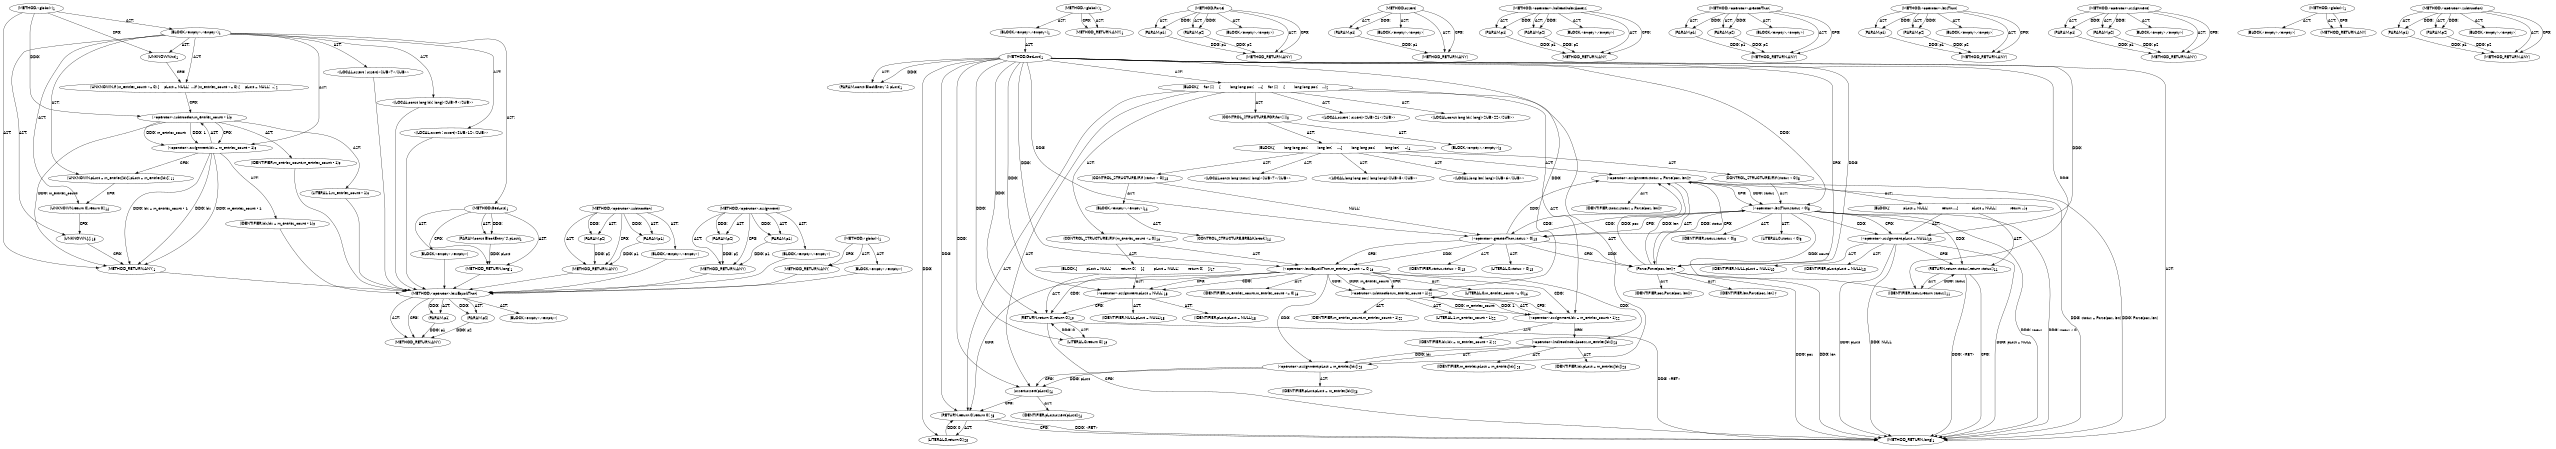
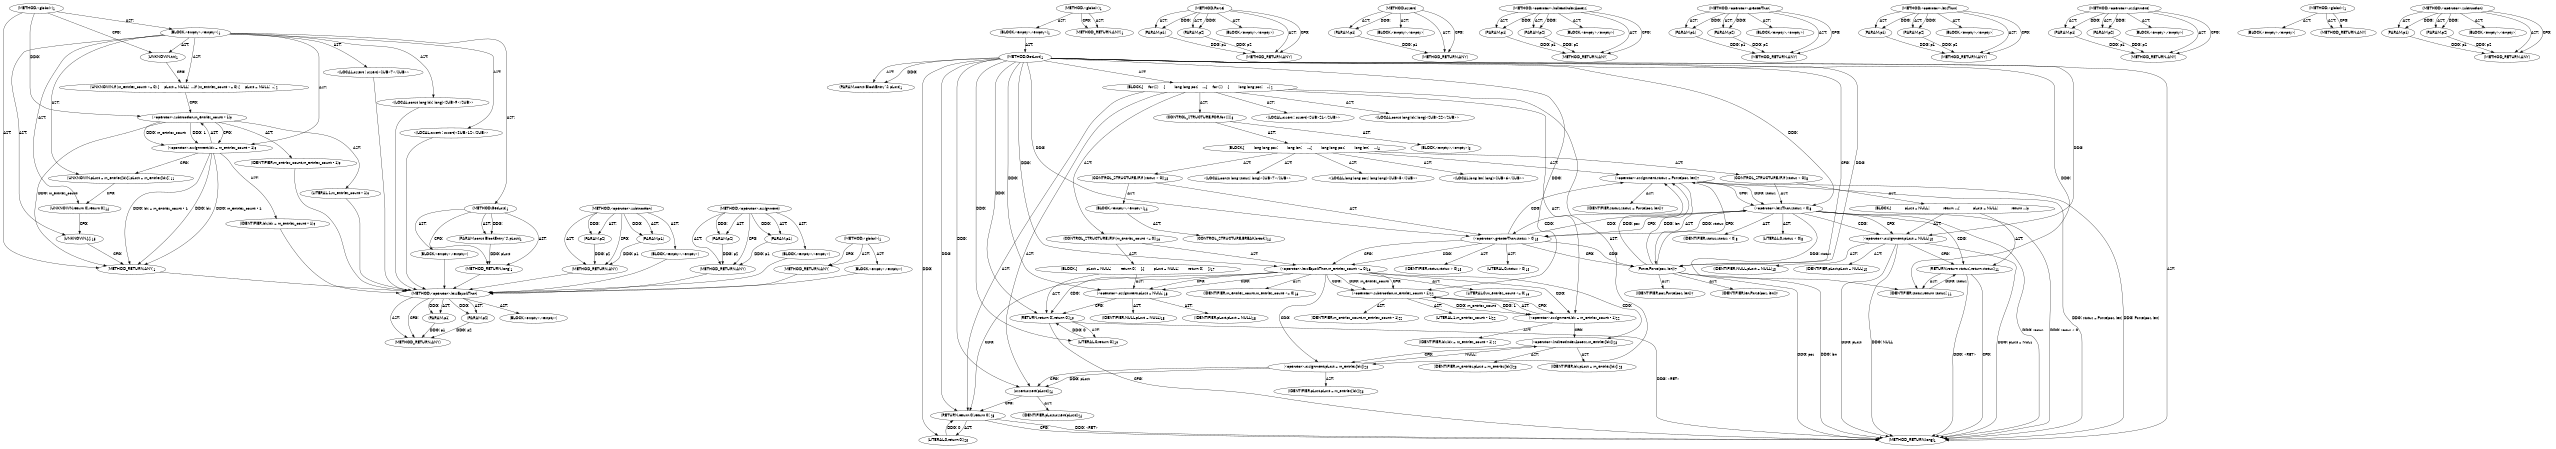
  digraph {
    fontname=Lato
    node [fontname=Lato]
    edge [fontname=Lato]
    n1 [label=<(METHOD,&lt;operator&gt;.lessEqualsThan)>]
    n2 [label=<(PARAM,p1)>]
    n3 [label=<(PARAM,p2)>]
    n4 [label=<(BLOCK,&lt;empty&gt;,&lt;empty&gt;)>]
    n5 [label=<(METHOD_RETURN,ANY)>]
    n6 [label=<(METHOD,&lt;global&gt;)<SUB>1</SUB>>]
    n7 [label=<(BLOCK,&lt;empty&gt;,&lt;empty&gt;)<SUB>1</SUB>>]
    n8 [label=<(METHOD_RETURN,ANY)<SUB>1</SUB>>]
    n9 [label=<(METHOD,GetLast)<SUB>1</SUB>>]
    n10 [label=<(PARAM,const BlockEntry*&amp; pLast)<SUB>1</SUB>>]
    n11 [label=<(BLOCK,{     for (;;)     {         long long pos;    ...,{     for (;;)     {         long long pos;    ...)<SUB>2</SUB>>]
    n12 [label=<(Parse,Parse(pos, len))<SUB>7</SUB>>]
    n13 [label=<(&lt;operator&gt;.lessThan,status &lt; 0)<SUB>8</SUB>>]
    n14 [label=<(&lt;operator&gt;.assignment,pLast = NULL)<SUB>10</SUB>>]
    n15 [label=<(IDENTIFIER,status,return status;)<SUB>11</SUB>>]
    n16 [label=<(&lt;operator&gt;.greaterThan,status &gt; 0)<SUB>13</SUB>>]
    n17 [label=<(&lt;operator&gt;.lessEqualsThan,m_entries_count &lt;= 0)<SUB>16</SUB>>]
    n18 [label=<(&lt;operator&gt;.assignment,pLast = NULL)<SUB>18</SUB>>]
    n19 [label=<(RETURN,return 0;,return 0;)<SUB>19</SUB>>]
    n20 [label=<(LITERAL,0,return 0;)<SUB>19</SUB>>]
    n21 [label=<(&lt;operator&gt;.subtraction,m_entries_count - 1)<SUB>22</SUB>>]
    n22 [label=<(assert,assert(pLast))<SUB>24</SUB>>]
    n23 [label=<(RETURN,return 0;,return 0;)<SUB>25</SUB>>]
    n24 [label=<(LITERAL,0,return 0;)<SUB>25</SUB>>]
    n25 [label=<(METHOD_RETURN,long)<SUB>1</SUB>>]
    n26 [label=<(CONTROL_STRUCTURE,FOR,for (;;))<SUB>3</SUB>>]
    n27 [label=<(CONTROL_STRUCTURE,IF,if (m_entries_count &lt;= 0))<SUB>16</SUB>>]
    n28 [label="<(LOCAL,assert : assert)<SUB>21</SUB>>"]
    n29 [label="<(LOCAL,const long idx: long)<SUB>22</SUB>>"]
    n30 [label=<(&lt;operator&gt;.assignment,idx = m_entries_count - 1)<SUB>22</SUB>>]
    n31 [label=<(&lt;operator&gt;.assignment,pLast = m_entries[idx])<SUB>23</SUB>>]
    n32 [label=<(&lt;operator&gt;.assignment,status = Parse(pos, len))<SUB>7</SUB>>]
    n33 [label=<(IDENTIFIER,pos,Parse(pos, len))<SUB>7</SUB>>]
    n34 [label=<(IDENTIFIER,len,Parse(pos, len))<SUB>7</SUB>>]
    n35 [label=<(IDENTIFIER,status,status &lt; 0)<SUB>8</SUB>>]
    n36 [label=<(LITERAL,0,status &lt; 0)<SUB>8</SUB>>]
    n37 [label=<(RETURN,return status;,return status;)<SUB>11</SUB>>]
    n38 [label=<(IDENTIFIER,pLast,pLast = NULL)<SUB>10</SUB>>]
    n39 [label=<(IDENTIFIER,NULL,pLast = NULL)<SUB>10</SUB>>]
    n40 [label=<(IDENTIFIER,status,status &gt; 0)<SUB>13</SUB>>]
    n41 [label=<(LITERAL,0,status &gt; 0)<SUB>13</SUB>>]
    n42 [label=<(IDENTIFIER,m_entries_count,m_entries_count &lt;= 0)<SUB>16</SUB>>]
    n43 [label=<(LITERAL,0,m_entries_count &lt;= 0)<SUB>16</SUB>>]
    n44 [label=<(&lt;operator&gt;.indirectIndexAccess,m_entries[idx])<SUB>23</SUB>>]
    n45 [label=<(IDENTIFIER,pLast,pLast = NULL)<SUB>18</SUB>>]
    n46 [label=<(IDENTIFIER,NULL,pLast = NULL)<SUB>18</SUB>>]
    n47 [label=<(IDENTIFIER,m_entries_count,m_entries_count - 1)<SUB>22</SUB>>]
    n48 [label=<(LITERAL,1,m_entries_count - 1)<SUB>22</SUB>>]
    n49 [label=<(IDENTIFIER,pLast,assert(pLast))<SUB>24</SUB>>]
    n50 [label=<(BLOCK,&lt;empty&gt;,&lt;empty&gt;)<SUB>3</SUB>>]
    n51 [label=<(BLOCK,{         long long pos;         long len;     ...,{         long long pos;         long len;     ...)<SUB>4</SUB>>]
    n52 [label=<(BLOCK,{         pLast = NULL;         return 0;     },{         pLast = NULL;         return 0;     })<SUB>17</SUB>>]
    n53 [label=<(IDENTIFIER,idx,idx = m_entries_count - 1)<SUB>22</SUB>>]
    n54 [label=<(IDENTIFIER,pLast,pLast = m_entries[idx])<SUB>23</SUB>>]
    n55 [label="<(LOCAL,long long pos: long long)<SUB>5</SUB>>"]
    n56 [label="<(LOCAL,long len: long)<SUB>6</SUB>>"]
    n57 [label="<(LOCAL,const long status: long)<SUB>7</SUB>>"]
    n58 [label=<(CONTROL_STRUCTURE,IF,if (status &lt; 0))<SUB>8</SUB>>]
    n59 [label=<(CONTROL_STRUCTURE,IF,if (status &gt; 0))<SUB>13</SUB>>]
    n60 [label=<(IDENTIFIER,status,status = Parse(pos, len))<SUB>7</SUB>>]
    n61 [label=<(BLOCK,{             pLast = NULL;             return ...,{             pLast = NULL;             return ...)<SUB>9</SUB>>]
    n62 [label=<(BLOCK,&lt;empty&gt;,&lt;empty&gt;)<SUB>14</SUB>>]
    n63 [label=<(CONTROL_STRUCTURE,BREAK,break;)<SUB>14</SUB>>]
    n64 [label=<(IDENTIFIER,m_entries,pLast = m_entries[idx])<SUB>23</SUB>>]
    n65 [label=<(IDENTIFIER,idx,pLast = m_entries[idx])<SUB>23</SUB>>]
    n66 [label=<(METHOD,Parse)>]
    n67 [label=<(PARAM,p1)>]
    n68 [label=<(PARAM,p2)>]
    n69 [label=<(BLOCK,&lt;empty&gt;,&lt;empty&gt;)>]
    n70 [label=<(METHOD_RETURN,ANY)>]
    n71 [label=<(METHOD,assert)>]
    n72 [label=<(PARAM,p1)>]
    n73 [label=<(BLOCK,&lt;empty&gt;,&lt;empty&gt;)>]
    n74 [label=<(METHOD_RETURN,ANY)>]
    n75 [label=<(METHOD,&lt;operator&gt;.indirectIndexAccess)>]
    n76 [label=<(PARAM,p1)>]
    n77 [label=<(PARAM,p2)>]
    n78 [label=<(BLOCK,&lt;empty&gt;,&lt;empty&gt;)>]
    n79 [label=<(METHOD_RETURN,ANY)>]
    n80 [label=<(METHOD,&lt;operator&gt;.greaterThan)>]
    n81 [label=<(PARAM,p1)>]
    n82 [label=<(PARAM,p2)>]
    n83 [label=<(BLOCK,&lt;empty&gt;,&lt;empty&gt;)>]
    n84 [label=<(METHOD_RETURN,ANY)>]
    n85 [label=<(METHOD,&lt;operator&gt;.lessThan)>]
    n86 [label=<(PARAM,p1)>]
    n87 [label=<(PARAM,p2)>]
    n88 [label=<(BLOCK,&lt;empty&gt;,&lt;empty&gt;)>]
    n89 [label=<(METHOD_RETURN,ANY)>]
    n90 [label=<(METHOD,&lt;operator&gt;.assignment)>]
    n91 [label=<(PARAM,p1)>]
    n92 [label=<(PARAM,p2)>]
    n93 [label=<(BLOCK,&lt;empty&gt;,&lt;empty&gt;)>]
    n94 [label=<(METHOD_RETURN,ANY)>]
    n95 [label=<(METHOD,&lt;global&gt;)<SUB>1</SUB>>]
    n96 [label=<(BLOCK,&lt;empty&gt;,&lt;empty&gt;)>]
    n97 [label=<(METHOD_RETURN,ANY)>]
    n98 [label=<(METHOD,&lt;operator&gt;.subtraction)>]
    n99 [label=<(PARAM,p1)>]
    n100 [label=<(PARAM,p2)>]
    n101 [label=<(BLOCK,&lt;empty&gt;,&lt;empty&gt;)>]
    n102 [label=<(METHOD_RETURN,ANY)>]
    n103 [label=<(METHOD,&lt;global&gt;)<SUB>1</SUB>>]
    n104 [label=<(BLOCK,&lt;empty&gt;,&lt;empty&gt;)<SUB>1</SUB>>]
    n105 [label=<(UNKNOWN,t,t)<SUB>1</SUB>>]
    n106 [label=<(&lt;operator&gt;.subtraction,m_entries_count - 1)<SUB>9</SUB>>]
    n107 [label=<(METHOD_RETURN,ANY)<SUB>1</SUB>>]
    n108 [label=<(METHOD,GetLast)<SUB>1</SUB>>]
    n109 [label=<(UNKNOWN,if (m_entries_count &lt;= 0) {     pLast = NULL;  ...,if (m_entries_count &lt;= 0) {     pLast = NULL;  ...)<SUB>2</SUB>>]
    n110 [label="<(LOCAL,assert : assert)<SUB>7</SUB>>"]
    n111 [label="<(LOCAL,const long idx: long)<SUB>9</SUB>>"]
    n112 [label=<(&lt;operator&gt;.assignment,idx = m_entries_count - 1)<SUB>9</SUB>>]
    n113 [label=<(UNKNOWN,pLast = m_entries[idx];,pLast = m_entries[idx];)<SUB>11</SUB>>]
    n114 [label="<(LOCAL,assert : assert)<SUB>12</SUB>>"]
    n115 [label=<(UNKNOWN,return 0;,return 0;)<SUB>14</SUB>>]
    n116 [label=<(UNKNOWN,},})<SUB>15</SUB>>]
    n117 [label=<(IDENTIFIER,m_entries_count,m_entries_count - 1)<SUB>9</SUB>>]
    n118 [label=<(LITERAL,1,m_entries_count - 1)<SUB>9</SUB>>]
    n119 [label=<(PARAM,const BlockEntry*&amp; pLast)<SUB>1</SUB>>]
    n120 [label=<(BLOCK,&lt;empty&gt;,&lt;empty&gt;)>]
    n121 [label=<(METHOD_RETURN,long)<SUB>1</SUB>>]
    n122 [label=<(IDENTIFIER,idx,idx = m_entries_count - 1)<SUB>9</SUB>>]
    n123 [label=<(METHOD,&lt;operator&gt;.subtraction)>]
    n124 [label=<(PARAM,p1)>]
    n125 [label=<(PARAM,p2)>]
    n126 [label=<(BLOCK,&lt;empty&gt;,&lt;empty&gt;)>]
    n127 [label=<(METHOD_RETURN,ANY)>]
    n128 [label=<(METHOD,&lt;operator&gt;.assignment)>]
    n129 [label=<(PARAM,p1)>]
    n130 [label=<(PARAM,p2)>]
    n131 [label=<(BLOCK,&lt;empty&gt;,&lt;empty&gt;)>]
    n132 [label=<(METHOD_RETURN,ANY)>]
    n133 [label=<(METHOD,&lt;global&gt;)<SUB>1</SUB>>]
    n134 [label=<(BLOCK,&lt;empty&gt;,&lt;empty&gt;)>]
    n135 [label=<(METHOD_RETURN,ANY)>]
    n1 -> n2 [label="AST: "]
    n1 -> n2 [label="DDG: "]
    n1 -> n3 [label="AST: "]
    n1 -> n3 [label="DDG: "]
    n1 -> n4 [label="AST: "]
    n1 -> n5 [label="AST: "]
    n1 -> n5 [label="CFG: "]
    n2 -> n5 [label="DDG: p1"]
    n3 -> n5 [label="DDG: p2"]
    n6 -> n7 [label="AST: "]
    n6 -> n8 [label="AST: "]
    n6 -> n8 [label="CFG: "]
    n7 -> n9 [label="AST: "]
    n9 -> n10 [label="AST: "]
    n9 -> n10 [label="DDG: "]
    n9 -> n11 [label="AST: "]
    n9 -> n12 [label="CFG: "]
    n9 -> n12 [label="DDG: "]
    n9 -> n13 [label="DDG: "]
    n9 -> n14 [label="DDG: "]
    n9 -> n15 [label="DDG: "]
    n9 -> n16 [label="DDG: "]
    n9 -> n17 [label="DDG: "]
    n9 -> n18 [label="DDG: "]
    n9 -> n19 [label="DDG: "]
    n9 -> n20 [label="DDG: "]
    n9 -> n21 [label="DDG: "]
    n9 -> n22 [label="DDG: "]
    n9 -> n23 [label="DDG: "]
    n9 -> n24 [label="DDG: "]
    n9 -> n25 [label="AST: "]
    n11 -> n22 [label="AST: "]
    n11 -> n23 [label="AST: "]
    n11 -> n26 [label="AST: "]
    n11 -> n27 [label="AST: "]
    n11 -> n28 [label="AST: "]
    n11 -> n29 [label="AST: "]
    n11 -> n30 [label="AST: "]
    n11 -> n31 [label="AST: "]
    n12 -> n25 [label="DDG: pos"]
    n12 -> n25 [label="DDG: len"]
    n12 -> n32 [label="CFG: "]
    n12 -> n32 [label="DDG: pos"]
    n12 -> n32 [label="DDG: len"]
    n12 -> n33 [label="AST: "]
    n12 -> n34 [label="AST: "]
    n13 -> n14 [label="CFG: "]
    n13 -> n14 [label="CDG: "]
-   n13 -> n15 [label="DDG: count"]
+   n13 -> n15 [label="DDG: status"]
    n13 -> n16 [label="CFG: "]
    n13 -> n16 [label="DDG: status"]
    n13 -> n16 [label="CDG: "]
    n13 -> n25 [label="DDG: status"]
    n13 -> n25 [label="DDG: status &lt; 0"]
    n13 -> n35 [label="AST: "]
    n13 -> n36 [label="AST: "]
    n13 -> n37 [label="CDG: "]
    n14 -> n25 [label="DDG: pLast"]
    n14 -> n25 [label="DDG: NULL"]
    n14 -> n25 [label="DDG: pLast = NULL"]
    n14 -> n37 [label="CFG: "]
    n14 -> n38 [label="AST: "]
    n14 -> n39 [label="AST: "]
    n15 -> n37 [label="DDG: status"]
    n16 -> n12 [label="CFG: "]
    n16 -> n12 [label="CDG: "]
    n16 -> n13 [label="CDG: "]
    n16 -> n17 [label="CFG: "]
    n16 -> n17 [label="CDG: "]
    n16 -> n32 [label="CDG: "]
    n16 -> n40 [label="AST: "]
    n16 -> n41 [label="AST: "]
    n17 -> n18 [label="CFG: "]
    n17 -> n18 [label="CDG: "]
    n17 -> n19 [label="CDG: "]
    n17 -> n21 [label="CFG: "]
    n17 -> n21 [label="DDG: m_entries_count"]
    n17 -> n21 [label="CDG: "]
    n17 -> n23 [label="CDG: "]
    n17 -> n30 [label="CDG: "]
    n17 -> n31 [label="CDG: "]
    n17 -> n42 [label="AST: "]
    n17 -> n43 [label="AST: "]
    n17 -> n44 [label="CDG: "]
    n18 -> n19 [label="CFG: "]
    n18 -> n45 [label="AST: "]
    n18 -> n46 [label="AST: "]
    n19 -> n20 [label="AST: "]
    n19 -> n25 [label="CFG: "]
    n19 -> n25 [label="DDG: &lt;RET&gt;"]
    n20 -> n19 [label="DDG: 0"]
    n21 -> n30 [label="CFG: "]
    n21 -> n30 [label="DDG: m_entries_count"]
    n21 -> n30 [label="DDG: 1"]
    n21 -> n47 [label="AST: "]
    n21 -> n48 [label="AST: "]
    n22 -> n23 [label="CFG: "]
    n22 -> n49 [label="AST: "]
    n23 -> n24 [label="AST: "]
    n23 -> n25 [label="CFG: "]
    n23 -> n25 [label="DDG: &lt;RET&gt;"]
    n24 -> n23 [label="DDG: 0"]
    n26 -> n50 [label="AST: "]
    n26 -> n51 [label="AST: "]
    n27 -> n17 [label="AST: "]
    n27 -> n52 [label="AST: "]
    n30 -> n21 [label="AST: "]
    n30 -> n44 [label="CFG: "]
    n30 -> n53 [label="AST: "]
    n31 -> n22 [label="CFG: "]
    n31 -> n22 [label="DDG: pLast"]
-   n31 -> n44 [label="AST: "]
+   n31 -> n44 [label="NULL: "]
    n31 -> n54 [label="AST: "]
    n32 -> n12 [label="AST: "]
    n32 -> n13 [label="CFG: "]
    n32 -> n13 [label="DDG: status"]
    n32 -> n25 [label="DDG: Parse(pos, len)"]
    n32 -> n25 [label="DDG: status = Parse(pos, len)"]
    n32 -> n60 [label="AST: "]
    n37 -> n15 [label="AST: "]
    n37 -> n25 [label="CFG: "]
    n37 -> n25 [label="DDG: &lt;RET&gt;"]
-   n44 -> n31 [label="DDG: idx"]
+   n44 -> n31 [label="CFG: "]
    n44 -> n64 [label="AST: "]
    n44 -> n65 [label="AST: "]
    n51 -> n32 [label="AST: "]
    n51 -> n55 [label="AST: "]
    n51 -> n56 [label="AST: "]
    n51 -> n57 [label="AST: "]
    n51 -> n58 [label="AST: "]
    n51 -> n59 [label="AST: "]
    n52 -> n18 [label="AST: "]
    n52 -> n19 [label="AST: "]
    n58 -> n13 [label="AST: "]
    n58 -> n61 [label="AST: "]
-   n59 -> n16 [label="NULL: "]
+   n59 -> n16 [label="AST: "]
    n59 -> n62 [label="AST: "]
    n61 -> n14 [label="AST: "]
    n61 -> n37 [label="AST: "]
    n62 -> n63 [label="AST: "]
    n66 -> n67 [label="AST: "]
    n66 -> n67 [label="DDG: "]
    n66 -> n68 [label="AST: "]
    n66 -> n68 [label="DDG: "]
    n66 -> n69 [label="AST: "]
    n66 -> n70 [label="AST: "]
    n66 -> n70 [label="CFG: "]
    n67 -> n70 [label="DDG: p1"]
    n68 -> n70 [label="DDG: p2"]
    n71 -> n72 [label="AST: "]
    n71 -> n72 [label="DDG: "]
    n71 -> n73 [label="AST: "]
    n71 -> n74 [label="AST: "]
    n71 -> n74 [label="CFG: "]
    n72 -> n74 [label="DDG: p1"]
    n75 -> n76 [label="AST: "]
    n75 -> n76 [label="DDG: "]
    n75 -> n77 [label="AST: "]
    n75 -> n77 [label="DDG: "]
    n75 -> n78 [label="AST: "]
    n75 -> n79 [label="AST: "]
    n75 -> n79 [label="CFG: "]
    n76 -> n79 [label="DDG: p1"]
    n77 -> n79 [label="DDG: p2"]
    n80 -> n81 [label="AST: "]
    n80 -> n81 [label="DDG: "]
    n80 -> n82 [label="AST: "]
    n80 -> n82 [label="DDG: "]
    n80 -> n83 [label="AST: "]
    n80 -> n84 [label="AST: "]
    n80 -> n84 [label="CFG: "]
    n81 -> n84 [label="DDG: p1"]
    n82 -> n84 [label="DDG: p2"]
    n85 -> n86 [label="AST: "]
    n85 -> n86 [label="DDG: "]
    n85 -> n87 [label="AST: "]
    n85 -> n87 [label="DDG: "]
    n85 -> n88 [label="AST: "]
    n85 -> n89 [label="AST: "]
    n85 -> n89 [label="CFG: "]
    n86 -> n89 [label="DDG: p1"]
    n87 -> n89 [label="DDG: p2"]
    n90 -> n91 [label="AST: "]
    n90 -> n91 [label="DDG: "]
    n90 -> n92 [label="AST: "]
    n90 -> n92 [label="DDG: "]
    n90 -> n93 [label="AST: "]
    n90 -> n94 [label="AST: "]
    n90 -> n94 [label="CFG: "]
    n91 -> n94 [label="DDG: p1"]
    n92 -> n94 [label="DDG: p2"]
    n95 -> n96 [label="AST: "]
    n95 -> n97 [label="AST: "]
    n95 -> n97 [label="CFG: "]
    n98 -> n99 [label="AST: "]
    n98 -> n99 [label="DDG: "]
    n98 -> n100 [label="AST: "]
    n98 -> n100 [label="DDG: "]
    n98 -> n101 [label="AST: "]
    n98 -> n102 [label="AST: "]
    n98 -> n102 [label="CFG: "]
    n99 -> n102 [label="DDG: p1"]
    n100 -> n102 [label="DDG: p2"]
    n103 -> n104 [label="AST: "]
    n103 -> n105 [label="CFG: "]
    n103 -> n106 [label="DDG: "]
    n103 -> n107 [label="AST: "]
    n104 -> n105 [label="AST: "]
    n104 -> n108 [label="AST: "]
    n104 -> n109 [label="AST: "]
    n104 -> n110 [label="AST: "]
    n104 -> n111 [label="AST: "]
    n104 -> n112 [label="AST: "]
    n104 -> n113 [label="AST: "]
    n104 -> n114 [label="AST: "]
    n104 -> n115 [label="AST: "]
    n104 -> n116 [label="AST: "]
    n105 -> n109 [label="CFG: "]
    n106 -> n107 [label="DDG: m_entries_count"]
    n106 -> n112 [label="CFG: "]
    n106 -> n112 [label="DDG: m_entries_count"]
    n106 -> n112 [label="DDG: 1"]
    n106 -> n117 [label="AST: "]
    n106 -> n118 [label="AST: "]
    n107 -> n1
    n108 -> n119 [label="AST: "]
    n108 -> n119 [label="DDG: "]
    n108 -> n120 [label="AST: "]
    n108 -> n121 [label="AST: "]
    n108 -> n121 [label="CFG: "]
    n109 -> n106 [label="CFG: "]
    n110 -> n1
    n111 -> n1
    n112 -> n106 [label="AST: "]
    n112 -> n107 [label="DDG: idx"]
    n112 -> n107 [label="DDG: m_entries_count - 1"]
    n112 -> n107 [label="DDG: idx = m_entries_count - 1"]
    n112 -> n113 [label="CFG: "]
    n112 -> n122 [label="AST: "]
    n113 -> n115 [label="CFG: "]
    n114 -> n1
    n115 -> n116 [label="CFG: "]
    n116 -> n107 [label="CFG: "]
    n117 -> n1
    n118 -> n1
    n119 -> n121 [label="DDG: pLast"]
    n120 -> n1
    n121 -> n1
    n122 -> n1
    n123 -> n124 [label="AST: "]
    n123 -> n124 [label="DDG: "]
    n123 -> n125 [label="AST: "]
    n123 -> n125 [label="DDG: "]
    n123 -> n126 [label="AST: "]
    n123 -> n127 [label="AST: "]
    n123 -> n127 [label="CFG: "]
    n124 -> n127 [label="DDG: p1"]
    n125 -> n127 [label="DDG: p2"]
    n126 -> n1
    n127 -> n1
    n128 -> n129 [label="AST: "]
    n128 -> n129 [label="DDG: "]
    n128 -> n130 [label="AST: "]
    n128 -> n130 [label="DDG: "]
    n128 -> n131 [label="AST: "]
    n128 -> n132 [label="AST: "]
    n128 -> n132 [label="CFG: "]
    n129 -> n132 [label="DDG: p1"]
    n130 -> n132 [label="DDG: p2"]
    n131 -> n1
    n132 -> n1
    n133 -> n134 [label="AST: "]
    n133 -> n135 [label="AST: "]
    n133 -> n135 [label="CFG: "]
    n134 -> n1
    n135 -> n1
  }
